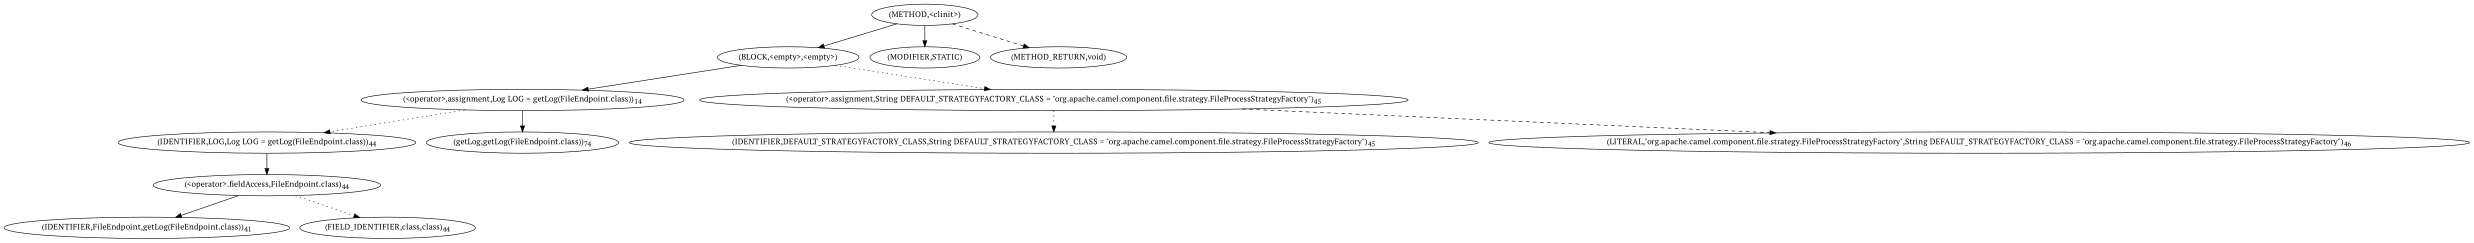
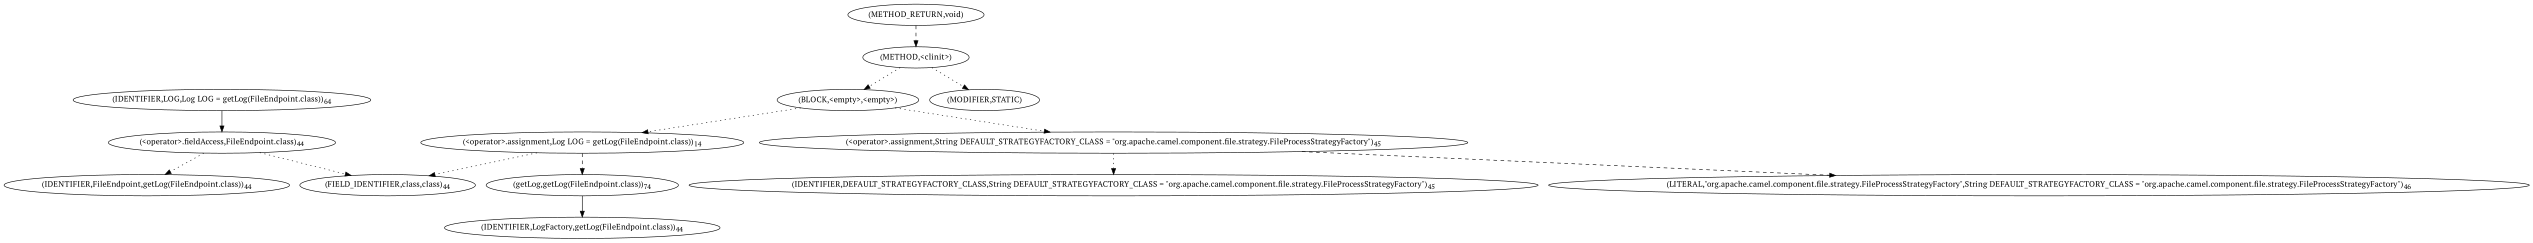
  digraph {
    fontname="PT Serif"
    node [fontname="PT Serif"]
    edge [fontname="PT Serif" style=dotted]
    n1 [label=<(METHOD,&lt;clinit&gt;)>]
    n2 [label=<(BLOCK,&lt;empty&gt;,&lt;empty&gt;)>]
    n3 [label=<(MODIFIER,STATIC)>]
    n4 [label=<(METHOD_RETURN,void)>]
    n5 [label=<(&lt;operator&gt;.assignment,Log LOG = getLog(FileEndpoint.class))<SUB>14</SUB>>]
    n6 [label=<(&lt;operator&gt;.assignment,String DEFAULT_STRATEGYFACTORY_CLASS = &quot;org.apache.camel.component.file.strategy.FileProcessStrategyFactory&quot;)<SUB>45</SUB>>]
-   n7 [label=<(IDENTIFIER,LOG,Log LOG = getLog(FileEndpoint.class))<SUB>44</SUB>>]
+   n7 [label=<(IDENTIFIER,LOG,Log LOG = getLog(FileEndpoint.class))<SUB>64</SUB>>]
    n8 [label=<(getLog,getLog(FileEndpoint.class))<SUB>74</SUB>>]
    n9 [label=<(IDENTIFIER,DEFAULT_STRATEGYFACTORY_CLASS,String DEFAULT_STRATEGYFACTORY_CLASS = &quot;org.apache.camel.component.file.strategy.FileProcessStrategyFactory&quot;)<SUB>45</SUB>>]
    n10 [label=<(LITERAL,&quot;org.apache.camel.component.file.strategy.FileProcessStrategyFactory&quot;,String DEFAULT_STRATEGYFACTORY_CLASS = &quot;org.apache.camel.component.file.strategy.FileProcessStrategyFactory&quot;)<SUB>46</SUB>>]
    n11 [label=<(&lt;operator&gt;.fieldAccess,FileEndpoint.class)<SUB>44</SUB>>]
-   n13 [label=<(IDENTIFIER,FileEndpoint,getLog(FileEndpoint.class))<SUB>41</SUB>>]
+   n12 [label=<(IDENTIFIER,LogFactory,getLog(FileEndpoint.class))<SUB>44</SUB>>]
+   n13 [label=<(IDENTIFIER,FileEndpoint,getLog(FileEndpoint.class))<SUB>44</SUB>>]
    n14 [label=<(FIELD_IDENTIFIER,class,class)<SUB>44</SUB>>]
-   n1 -> n2 [style=solid]
-   n1 -> n3 [style=solid]
-   n1 -> n4 [style=dashed]
-   n2 -> n5 [style=solid]
+   n1 -> n2
+   n1 -> n3
+   n4 -> n1 [style=dashed]
+   n2 -> n5
    n2 -> n6
-   n5 -> n7
-   n5 -> n8 [style=solid]
+   n5 -> n14
+   n5 -> n8 [style=dashed]
    n6 -> n9
    n6 -> n10 [style=dashed]
    n7 -> n11 [style=solid]
-   n11 -> n13 [style=solid]
+   n8 -> n12 [style=solid]
+   n11 -> n13
    n11 -> n14
  }
